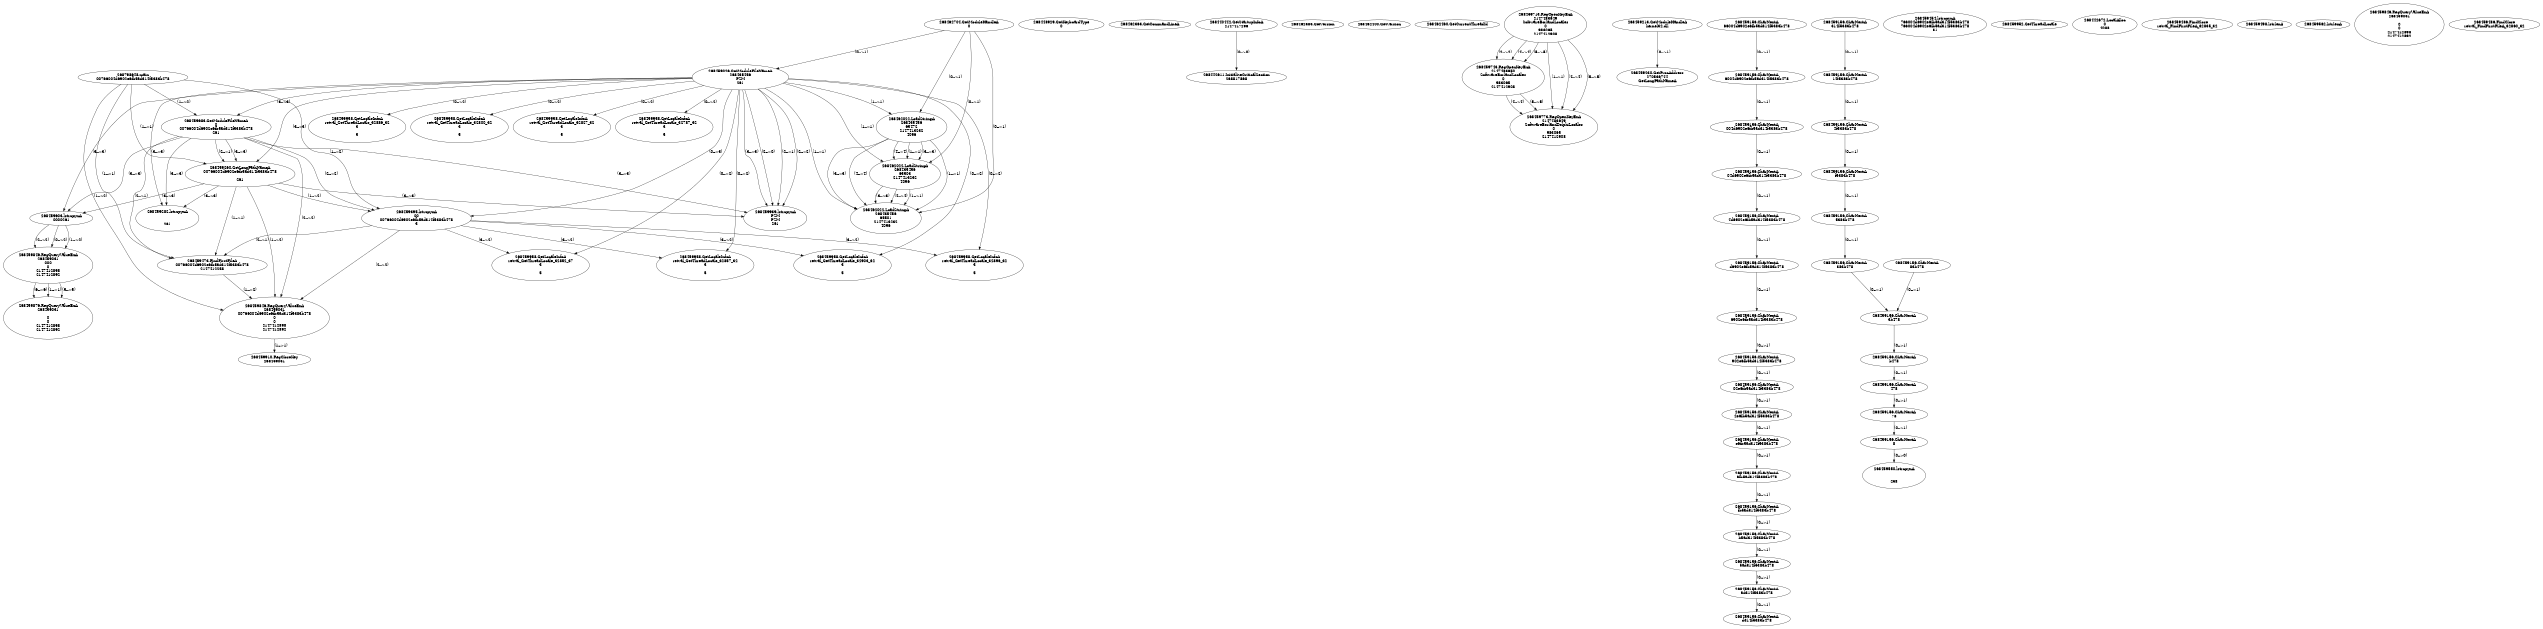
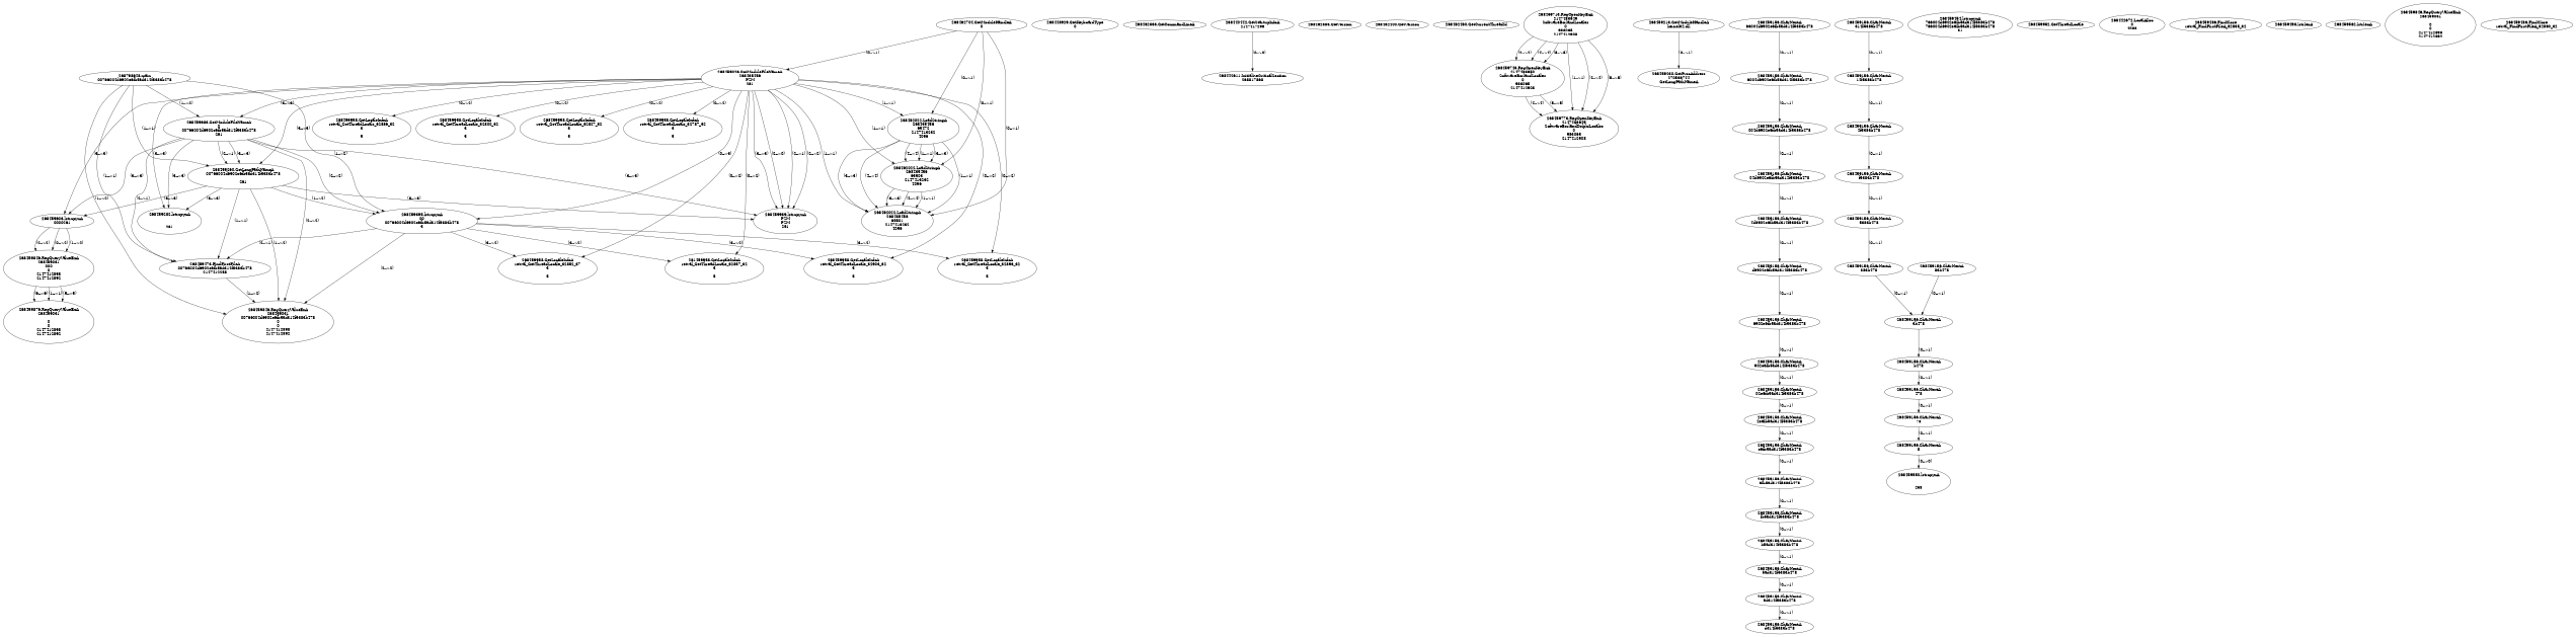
  digraph {
    n1 [label="268798648.main\n00766004d6902e6fb5ad314f5383b478"]
    n2 [label="268459683.GetModuleFileNameA\n0\n00766004d6902e6fb5ad314f5383b478\n261"]
    n3 [label="268459260.GetLongPathNameA\n00766004d6902e6fb5ad314f5383b478\n\n261"]
    n4 [label="268459395.lstrcpynA\n00\n00766004d6902e6fb5ad314f5383b478\n3"]
    n5 [label="268459473.FindFirstFileA\n00766004d6902e6fb5ad314f5383b478\n2147412258"]
    n6 [label="268459846.RegQueryValueExA\n268459031\n00766004d6902e6fb5ad314f5383b478\n0\n0\n2147412898\n2147412892"]
    n7 [label="268459939.lstrcpynA\nPZM\nPZM\n261"]
    n8 [label="268459603.lstrcpynA\n0000261"]
    n9 [label="268459282.lstrcpynA\n\n\n261"]
    n10 [label="268459958.GetLocaleInfoA\nretval_GetThreadLocale_32852_37\n3\n\n5"]
-   n11 [label="268459958.GetLocaleInfoA\nretval_GetThreadLocale_32857_32\n3\n\n5"]
+   n11 [label="261459958.GetLocaleInfoA\nretval_GetThreadLocale_32857_32\n3\n\n5"]
    n12 [label="268459958.GetLocaleInfoA\nretval_GetThreadLocale_32896_32\n3\n\n5"]
    n13 [label="268459958.GetLocaleInfoA\nretval_GetThreadLocale_32903_32\n3\n\n5"]
-   n14 [label="268459910.RegCloseKey\n268459031"]
    n15 [label="268462704.GetModuleHandleA\n0"]
    n16 [label="268459026.GetModuleFileNameA\n268435456\nPZM\n261"]
    n17 [label="268462022.LoadStringA\n268435456\n65472\n2147413232\n4096"]
    n18 [label="268462022.LoadStringA\n268435456\n65503\n2147413232\n4096"]
    n19 [label="268462022.LoadStringA\n268435456\n65501\n2147413232\n4096"]
    n20 [label="268459958.GetLocaleInfoA\nretval_GetThreadLocale_32886_32\n3\n\n5"]
    n21 [label="268459958.GetLocaleInfoA\nretval_GetThreadLocale_32800_32\n3\n\n5"]
    n22 [label="268459958.GetLocaleInfoA\nretval_GetThreadLocale_32827_32\n3\n\n5"]
    n23 [label="268459958.GetLocaleInfoA\nretval_GetThreadLocale_32787_32\n3\n\n5"]
    n24 [label="268448929.GetKeyboardType\n0"]
    n25 [label="268462363.GetCommandLineA\n"]
    n26 [label="268440442.GetStartupInfoA\n2147417296"]
    n27 [label="268442611.InitializeCriticalSection\n268817868"]
    n28 [label="268462383.GetVersion\n"]
    n29 [label="268462400.GetVersion\n"]
    n30 [label="268462460.GetCurrentThreadId\n"]
    n31 [label="268459846.RegQueryValueExA\n268459031\n000\n0\n2147412898\n2147412892"]
    n32 [label="268459713.RegOpenKeyExA\n2147483649\nSoftware\Borland\Locales\n0\n983065\n2147412908"]
    n33 [label="268459743.RegOpenKeyExA\n2147483650\nSoftware\Borland\Locales\n0\n983065\n2147412908"]
    n34 [label="268459773.RegOpenKeyExA\n2147483649\nSoftware\Borland\Delphi\Locales\n0\n983065\n2147412908"]
    n35 [label="268459213.GetModuleHandleA\nkernel32.dll"]
    n36 [label="268459230.GetProcAddress\n270536744\nGetLongPathNameA"]
    n37 [label="268459156.CharNextA\n66004d6902e6fb5ad314f5383b478"]
    n38 [label="268459156.CharNextA\n6004d6902e6fb5ad314f5383b478"]
    n39 [label="268459156.CharNextA\n004d6902e6fb5ad314f5383b478"]
    n40 [label="268459156.CharNextA\n04d6902e6fb5ad314f5383b478"]
    n41 [label="268459156.CharNextA\n4d6902e6fb5ad314f5383b478"]
    n42 [label="268459156.CharNextA\nd6902e6fb5ad314f5383b478"]
    n43 [label="268459156.CharNextA\n6902e6fb5ad314f5383b478"]
    n44 [label="268459156.CharNextA\n902e6fb5ad314f5383b478"]
    n45 [label="268459156.CharNextA\n02e6fb5ad314f5383b478"]
    n46 [label="268459156.CharNextA\n2e6fb5ad314f5383b478"]
    n47 [label="268459156.CharNextA\ne6fb5ad314f5383b478"]
    n48 [label="268459156.CharNextA\n6fb5ad314f5383b478"]
    n49 [label="268459156.CharNextA\nfb5ad314f5383b478"]
    n50 [label="268459156.CharNextA\nb5ad314f5383b478"]
    n51 [label="268459156.CharNextA\n5ad314f5383b478"]
    n52 [label="268459156.CharNextA\nad314f5383b478"]
    n53 [label="268459156.CharNextA\nd314f5383b478"]
    n54 [label="268459156.CharNextA\n314f5383b478"]
    n55 [label="268459156.CharNextA\n14f5383b478"]
    n56 [label="268459156.CharNextA\n4f5383b478"]
    n57 [label="268459156.CharNextA\nf5383b478"]
    n58 [label="268459156.CharNextA\n5383b478"]
    n59 [label="268459156.CharNextA\n383b478"]
    n60 [label="268459156.CharNextA\n3b478"]
    n61 [label="268459156.CharNextA\n83b478"]
    n62 [label="268459156.CharNextA\nb478"]
    n63 [label="268459156.CharNextA\n478"]
    n64 [label="268459156.CharNextA\n78"]
    n65 [label="268459156.CharNextA\n8"]
    n66 [label="268459550.lstrcpynA\n\n\n258"]
    n67 [label="268459454.lstrcpynA\n766004d6902e6fb5ad314f5383b478\n766004d6902e6fb5ad314f5383b478\n31"]
    n68 [label="268459952.GetThreadLocale\n"]
    n69 [label="268442672.LocalAlloc\n0\n4088"]
    n70 [label="268459486.FindClose\nretval_FindFirstFileA_32835_32"]
    n71 [label="268459498.lstrlenA\n"]
    n72 [label="268459562.lstrlenA\n"]
    n73 [label="268459876.RegQueryValueExA\n268459031\n\n0\n0\n2147412898\n2147412892"]
    n74 [label="268459846.RegQueryValueExA\n268459031\n\n0\n0\n2147412898\n2147412892"]
    n75 [label="268459486.FindClose\nretval_FindFirstFileA_32860_32"]
    n1 -> n2 [label="(1-->2)"]
    n1 -> n3 [label="(1-->1)"]
    n1 -> n4 [label="(1-->2)"]
    n1 -> n5 [label="(1-->1)"]
    n1 -> n6 [label="(1-->2)"]
    n2 -> n3 [label="(2-->1)"]
    n2 -> n3 [label="(3-->3)"]
    n2 -> n4 [label="(2-->2)"]
    n2 -> n5 [label="(2-->1)"]
    n2 -> n6 [label="(2-->2)"]
    n2 -> n7 [label="(3-->3)"]
    n2 -> n8 [label="(3-->3)"]
    n2 -> n9 [label="(3-->3)"]
    n3 -> n4 [label="(1-->2)"]
    n3 -> n5 [label="(1-->1)"]
    n3 -> n6 [label="(1-->2)"]
    n3 -> n7 [label="(3-->3)"]
    n3 -> n8 [label="(3-->3)"]
    n3 -> n9 [label="(3-->3)"]
    n4 -> n5 [label="(2-->1)"]
    n4 -> n6 [label="(2-->2)"]
    n4 -> n10 [label="(3-->2)"]
    n4 -> n11 [label="(3-->2)"]
    n4 -> n12 [label="(3-->2)"]
    n4 -> n13 [label="(3-->2)"]
    n5 -> n6 [label="(1-->2)"]
-   n6 -> n14 [label="(1-->1)"]
    n8 -> n31 [label="(1-->2)"]
    n8 -> n31 [label="(2-->2)"]
    n8 -> n31 [label="(0-->2)"]
    n15 -> n16 [label="(0-->1)"]
    n15 -> n17 [label="(0-->1)"]
    n15 -> n18 [label="(0-->1)"]
    n15 -> n19 [label="(0-->1)"]
    n16 -> n2 [label="(3-->3)"]
    n16 -> n3 [label="(3-->3)"]
    n16 -> n4 [label="(0-->3)"]
    n16 -> n7 [label="(2-->1)"]
    n16 -> n7 [label="(2-->2)"]
    n16 -> n7 [label="(3-->3)"]
    n16 -> n7 [label="(2-->0)"]
    n16 -> n8 [label="(3-->3)"]
    n16 -> n9 [label="(3-->3)"]
    n16 -> n10 [label="(0-->2)"]
    n16 -> n11 [label="(0-->2)"]
    n16 -> n12 [label="(0-->2)"]
    n16 -> n13 [label="(0-->2)"]
    n16 -> n17 [label="(1-->1)"]
    n16 -> n18 [label="(1-->1)"]
    n16 -> n19 [label="(1-->1)"]
    n16 -> n20 [label="(0-->2)"]
    n16 -> n21 [label="(0-->2)"]
    n16 -> n22 [label="(0-->2)"]
    n16 -> n23 [label="(0-->2)"]
    n17 -> n18 [label="(1-->1)"]
    n17 -> n18 [label="(3-->3)"]
    n17 -> n18 [label="(4-->4)"]
    n17 -> n19 [label="(1-->1)"]
    n17 -> n19 [label="(3-->3)"]
    n17 -> n19 [label="(4-->4)"]
    n18 -> n19 [label="(1-->1)"]
    n18 -> n19 [label="(3-->3)"]
    n18 -> n19 [label="(4-->4)"]
    n26 -> n27 [label="(0-->0)"]
    n31 -> n73 [label="(1-->1)"]
    n31 -> n73 [label="(5-->5)"]
    n31 -> n73 [label="(6-->6)"]
    n32 -> n33 [label="(2-->2)"]
    n32 -> n33 [label="(4-->4)"]
    n32 -> n33 [label="(5-->5)"]
    n32 -> n34 [label="(1-->1)"]
    n32 -> n34 [label="(4-->4)"]
    n32 -> n34 [label="(5-->5)"]
    n33 -> n34 [label="(4-->4)"]
    n33 -> n34 [label="(5-->5)"]
    n35 -> n36 [label="(0-->1)"]
    n37 -> n38 [label="(0-->1)"]
    n38 -> n39 [label="(0-->1)"]
    n39 -> n40 [label="(0-->1)"]
    n40 -> n41 [label="(0-->1)"]
    n41 -> n42 [label="(0-->1)"]
    n42 -> n43 [label="(0-->1)"]
    n43 -> n44 [label="(0-->1)"]
    n44 -> n45 [label="(0-->1)"]
    n45 -> n46 [label="(0-->1)"]
    n46 -> n47 [label="(0-->1)"]
    n47 -> n48 [label="(0-->1)"]
    n48 -> n49 [label="(0-->1)"]
    n49 -> n50 [label="(0-->1)"]
    n50 -> n51 [label="(0-->1)"]
    n51 -> n52 [label="(0-->1)"]
    n52 -> n53 [label="(0-->1)"]
    n54 -> n55 [label="(0-->1)"]
    n55 -> n56 [label="(0-->1)"]
    n56 -> n57 [label="(0-->1)"]
    n57 -> n58 [label="(0-->1)"]
    n58 -> n59 [label="(0-->1)"]
    n59 -> n60 [label="(0-->1)"]
    n60 -> n62 [label="(0-->1)"]
    n61 -> n60 [label="(0-->1)"]
    n62 -> n63 [label="(0-->1)"]
    n63 -> n64 [label="(0-->1)"]
    n64 -> n65 [label="(0-->1)"]
    n65 -> n66 [label="(0-->0)"]
  }
